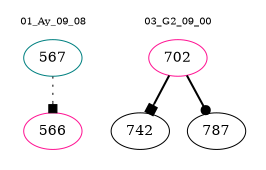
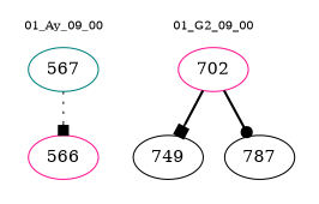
  digraph {
    node [color=deeppink]
    edge [arrowhead=box color=black style=bold]
    n1 [color=teal label=567]
    n2 [label=566]
    n3 [label=702]
-   n4 [color=black label=742]
+   n4 [color=black label=749]
    n5 [color=black label=787]
    subgraph cluster_1 {
      color=white
      fontsize=10
-     label="01_Ay_09_08"
+     label="01_Ay_09_00"
      n1
      n2
    }
    subgraph cluster_2 {
      color=white
      fontsize=10
-     label="03_G2_09_00"
+     label="01_G2_09_00"
      n3
      n4
      n5
    }
    n1 -> n2 [style=dotted]
    n3 -> n4
    n3 -> n5 [arrowhead=dot]
  }
